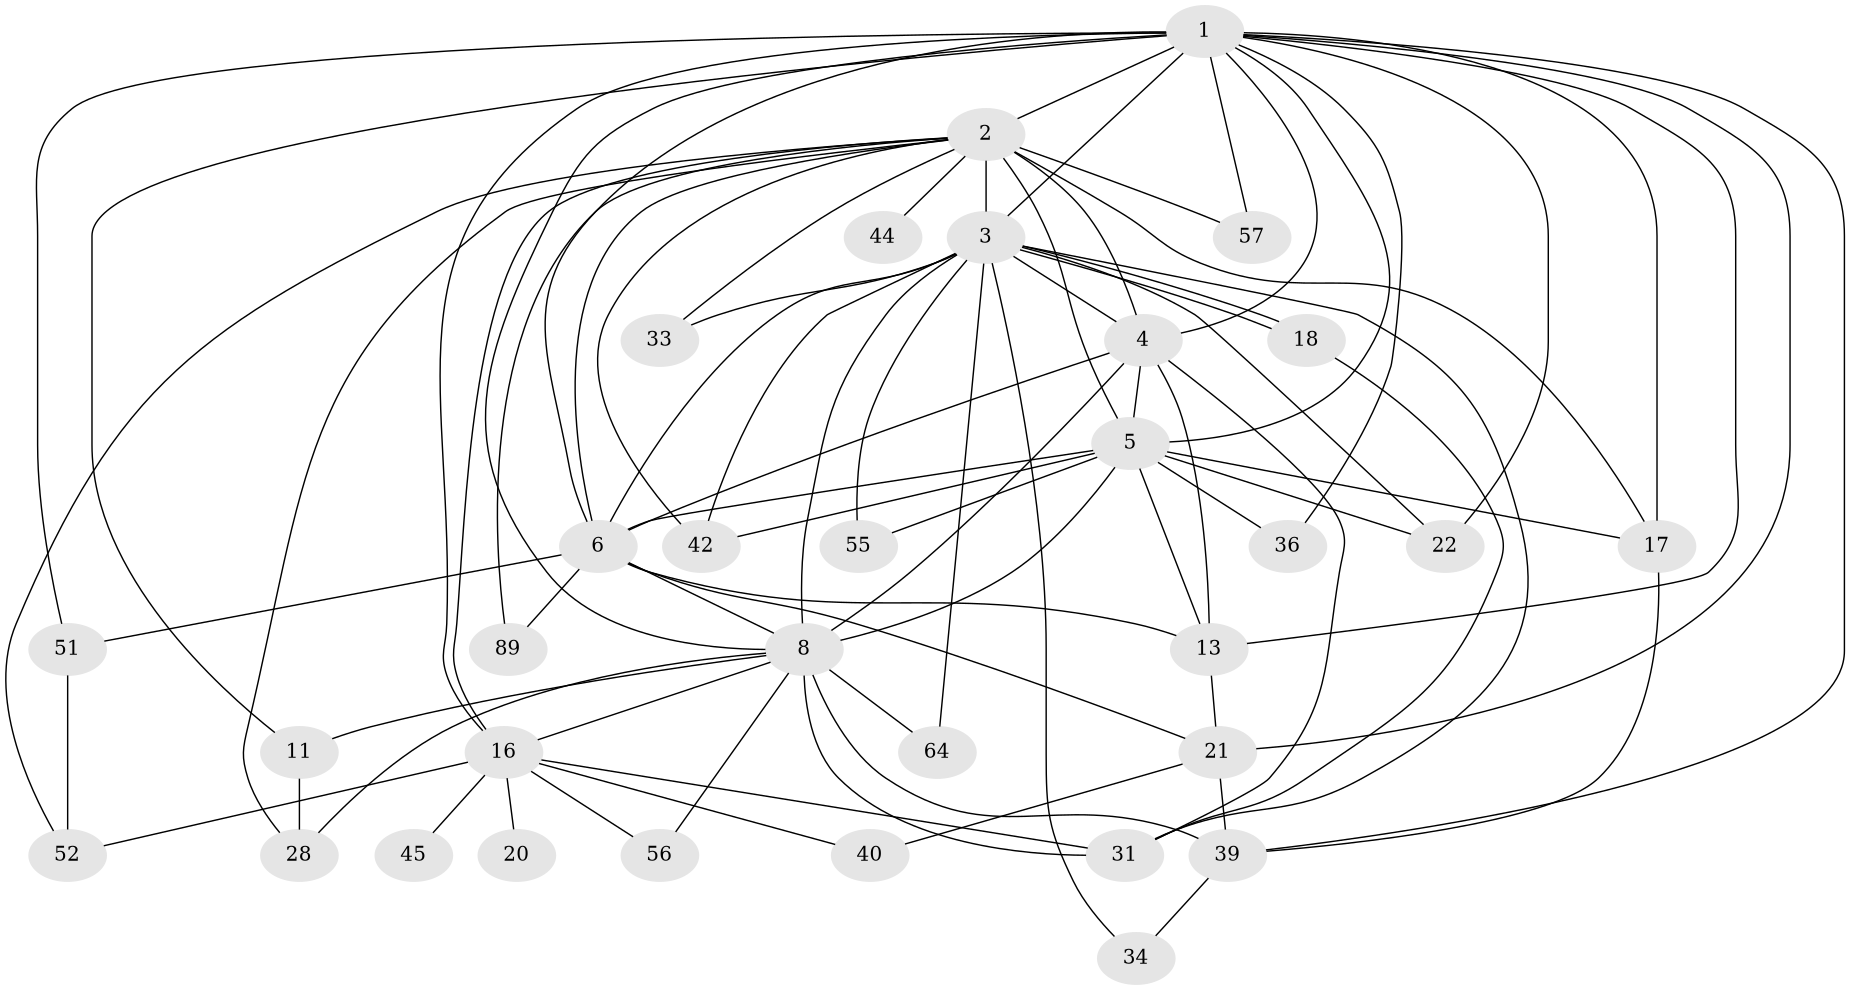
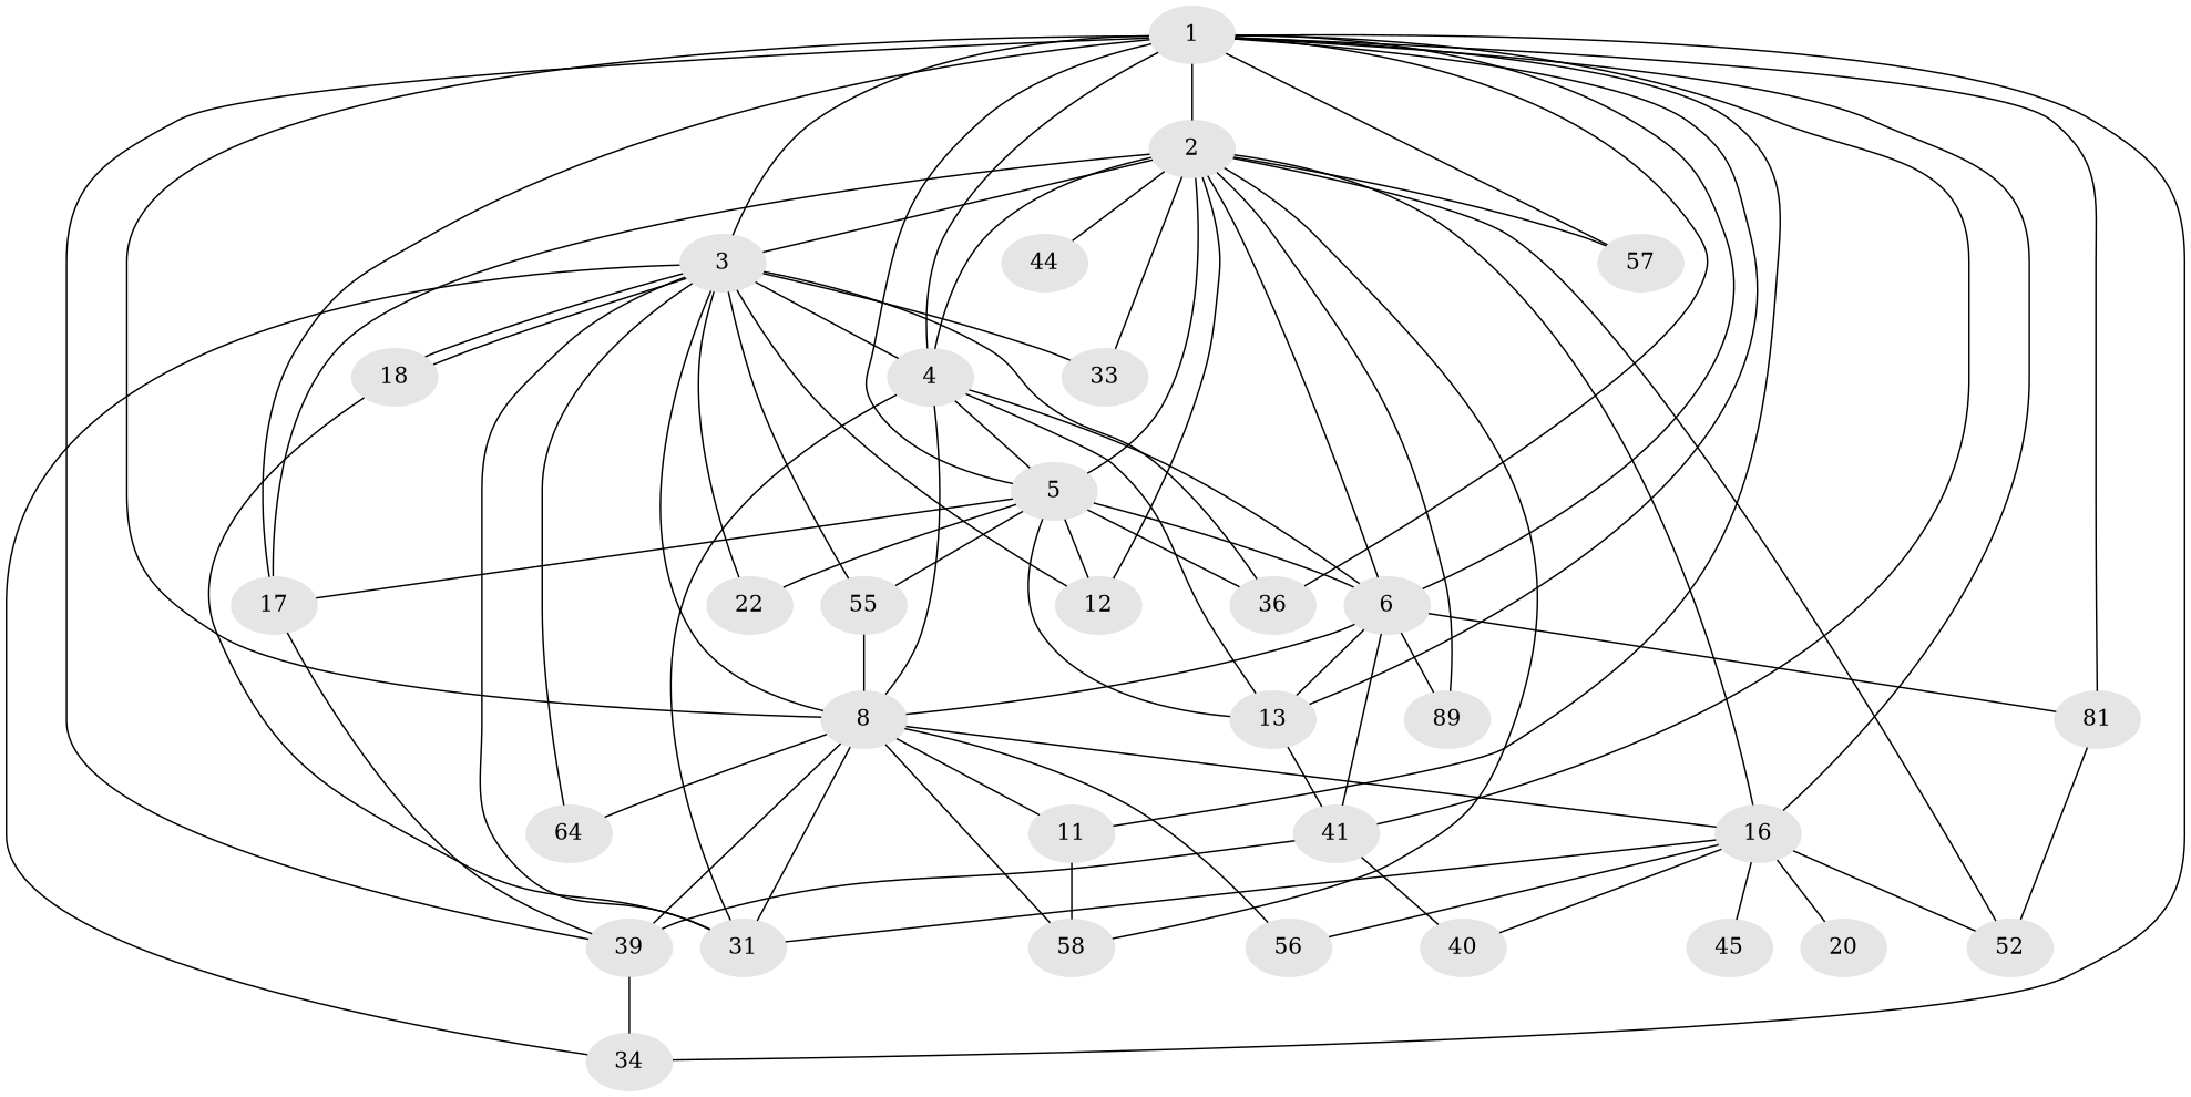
  graph {
    node [color=gray90 style=filled]
    2 [super="+9"]
    3
    4
    5 [super="+7+40"]
    6
    16 [super="+30"]
    17 [super="+37+43"]
    57
-   28
+   28 [label=58]
    n10 [label=89]
    33
-   42
+   42 [label=12]
    44
    52
    1
    8 [super="+10+23+24+12+27+34+66+41"]
    11
    13 [super="+64"]
-   21 [super="+35"]
+   21 [super="+35" label=41]
    36
    39 [super="+55"]
-   51
+   51 [label=81]
    n23 [label=34]
    n24 [label=64]
    18
    22
    31 [super="+61+58"]
    n28 [label=55]
    56
    45
    20
    n32 [label=40]
    2 -- 3 [weight=3]
    2 -- 4 [weight=2]
    2 -- 5 [weight=6]
    2 -- 6 [weight=2]
    2 -- 16
    2 -- 17
    2 -- 57
    2 -- 28
    2 -- n10
    2 -- 33
    2 -- 42
    2 -- 44 [weight=2]
    2 -- 52
    3 -- 4
-   3 -- 6
+   3 -- 36
    3 -- 33
    3 -- 42 [weight=2]
    3 -- 8 [weight=3]
    3 -- n23
    3 -- n24
    3 -- 18
    3 -- 18
    3 -- 22
    3 -- 31
    3 -- n28
    4 -- 5 [weight=2]
    4 -- 6
    4 -- 8 [weight=3]
    4 -- 13
    4 -- 31
    5 -- 6 [weight=2]
    5 -- 17
    5 -- 42
-   5 -- 8 [weight=7]
+   n28 -- 8 [weight=7]
    5 -- 13
    5 -- 36
    5 -- 22
    5 -- n28
    6 -- n10
    6 -- 8 [weight=2]
    6 -- 13
    6 -- 21
    6 -- 51
    16 -- 52
    16 -- 31
    16 -- 56
    16 -- 45
    16 -- 20
    16 -- n32
    17 -- 39
    1 -- 2 [weight=2]
    1 -- 3
    1 -- 4
    1 -- 5 [weight=2]
    1 -- 6
    1 -- 16 [weight=2]
    1 -- 17 [weight=2]
    1 -- 57
    1 -- 8 [weight=3]
    1 -- 11
    1 -- 13
    1 -- 21
    1 -- 36
    1 -- 39
    1 -- 51
-   1 -- 22
+   1 -- n23
    8 -- 16
    8 -- 28
    8 -- 11
    8 -- 39
    8 -- n24
    8 -- 31
    8 -- 56
    11 -- 28
    13 -- 21
    21 -- 39 [weight=2]
    21 -- n32
    39 -- n23
    51 -- 52
    18 -- 31
  }
